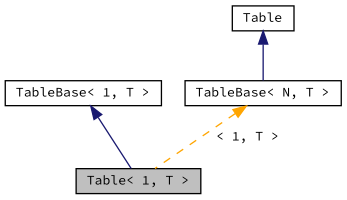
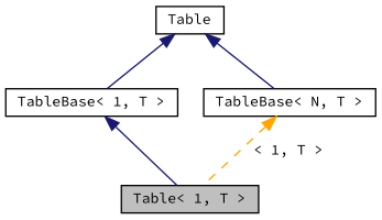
  digraph {
    fontname="Source Code Pro"
    node [color=black fillcolor=white fontname="Source Code Pro" fontsize=10 shape=record style=filled]
    edge [color=midnightblue dir=back fontname="Source Code Pro" fontsize=10 labelfontname=Helvetica labelfontsize=10 style=solid]
    n1 [fillcolor=grey75 fontcolor=black height=0.2 label="Table\< 1, T \>" width=0.4]
    n2 [height=0.2 label="TableBase\< 1, T \>" width=0.4]
    n3 [height=0.2 label=Table width=0.4]
    n4 [height=0.2 label="TableBase\< N, T \>" width=0.4]
    n2 -> n1
+   n3 -> n2
    n3 -> n4
    n4 -> n1 [color=orange label=" \< 1, T \>" style=dashed]
  }
